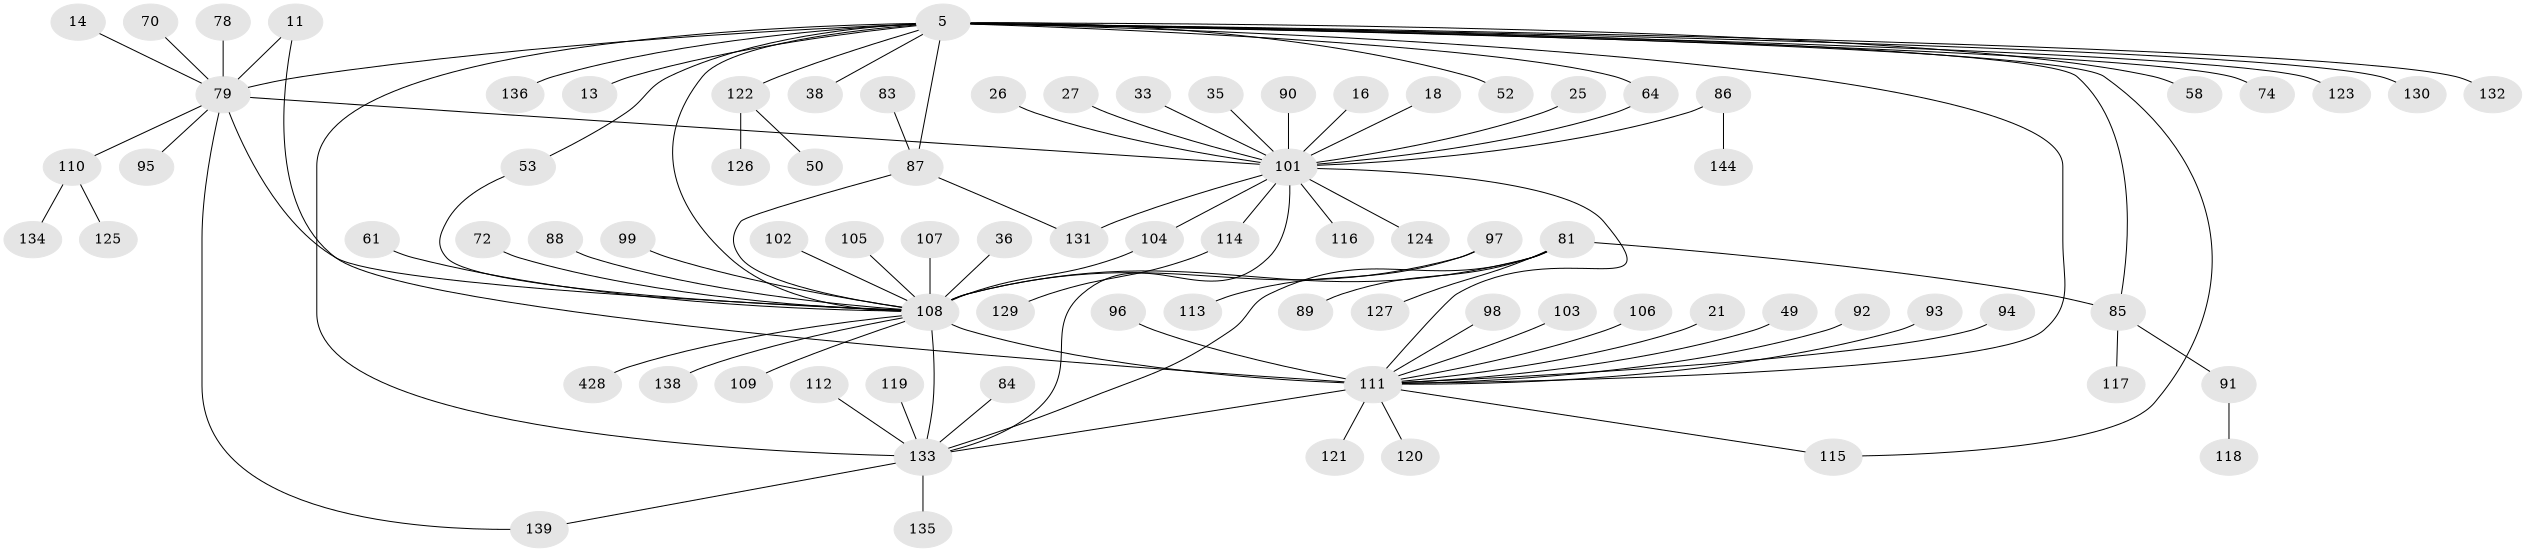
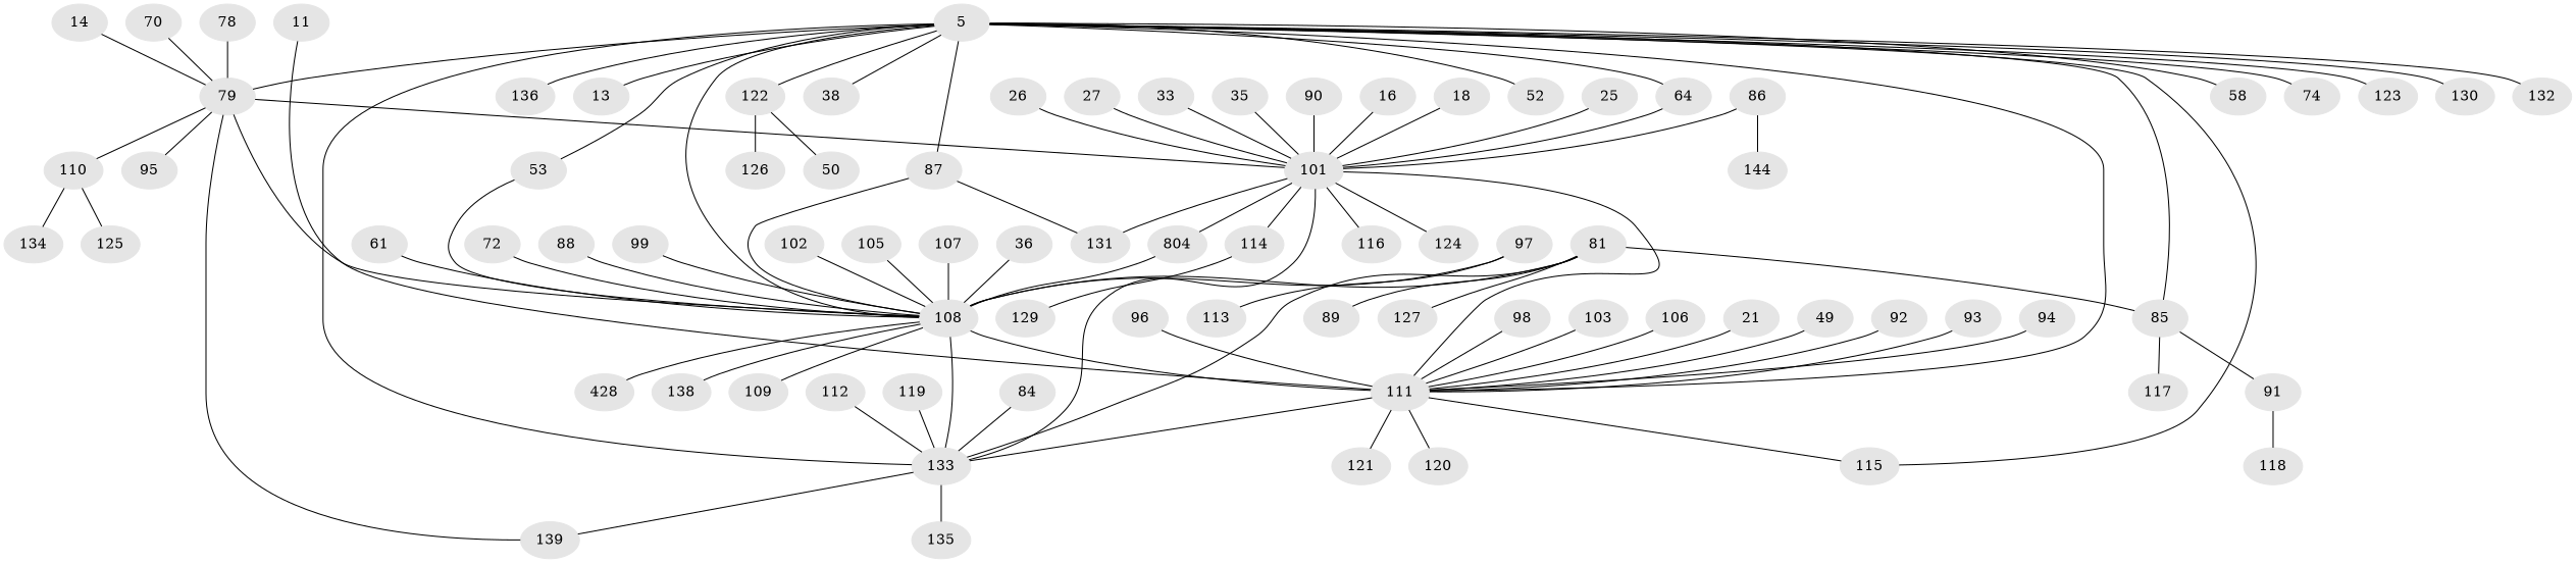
  graph {
    node [color=gray90 style=filled]
    5
    13
    38
    52
    53
    58
    n7 [label=64]
    74
    79 [super="+1"]
    85
    87 [super="+56"]
    108 [super="+54+59+10"]
    111 [super="+55+63+71+80"]
    115 [super="+67"]
    122 [super="+82"]
    123
    130 [super="+20"]
    132
    133 [super="+30+45+46+47+57+73+64"]
    136
    101 [super="+68+14"]
    95
    110
    139 [super="+137"]
    91
    117
    131 [super="+19+77"]
    109
    n29 [label=428]
    138
    120
    121
    50
    126
    135
    11
    n37 [label=14]
-   104 [super="+48"]
+   104 [super="+48" label=804]
    114
    116
    124
    16
    18
    21
    25
    26 [super="+9"]
    27
    33
    35
    36
    49
    61
    70
    72
    78 [super="+22"]
    125
    134
    81 [super="+43+31"]
    89 [super="+66"]
    127
-   83 [super="+62"]
    84
    118
    86
    n65 [label=144]
    88 [super="+42"]
    90
    92
    93
    94
    96
    97
    113
    98
    99
    129
    102
    103 [super="+69"]
    105
    106
    107
    112
    119
    5 -- 13
    5 -- 38
    5 -- 52
    5 -- 53
    5 -- 58
    5 -- n7
    5 -- 74
    5 -- 79
    5 -- 85
    5 -- 87 [weight=2]
    5 -- 108 [weight=2]
    5 -- 111 [weight=2]
    5 -- 115
    5 -- 122
    5 -- 123
    5 -- 130
    5 -- 132
    5 -- 133 [weight=3]
    5 -- 136
    53 -- 108
    n7 -- 101
    79 -- 108 [weight=3]
    79 -- 101 [weight=3]
    79 -- 95
    79 -- 110 [weight=2]
    79 -- 139
    85 -- 91
    85 -- 117
    87 -- 108 [weight=2]
    87 -- 131
    108 -- 111 [weight=10]
    108 -- 133
    108 -- 109
    108 -- n29
    108 -- 138
    111 -- 115
    111 -- 133 [weight=2]
    111 -- 120
    111 -- 121
    122 -- 50
    122 -- 126
    133 -- 139
    133 -- 135
    101 -- 111 [weight=3]
    101 -- 133
    101 -- 131
    101 -- 104
    101 -- 114
    101 -- 116
    101 -- 124
    110 -- 125
    110 -- 134
    91 -- 118
-   11 -- 79
    11 -- 111
    n37 -- 79
    104 -- 108
    114 -- 129
    16 -- 101
    18 -- 101
    21 -- 111
    25 -- 101
    26 -- 101
    27 -- 101
    33 -- 101
    35 -- 101
    36 -- 108
    49 -- 111
    61 -- 108
    70 -- 79
    72 -- 108
    78 -- 79
    81 -- 85
    81 -- 108 [weight=5]
    81 -- 133
    81 -- 89
    81 -- 127
-   83 -- 87
    84 -- 133
    86 -- 101
    86 -- n65
    88 -- 108
    90 -- 101
    92 -- 111
    93 -- 111
    94 -- 111
    96 -- 111
    97 -- 108
    97 -- 113
    98 -- 111
    99 -- 108
    102 -- 108
    103 -- 111
    105 -- 108
    106 -- 111
    107 -- 108
    112 -- 133
    119 -- 133
  }
